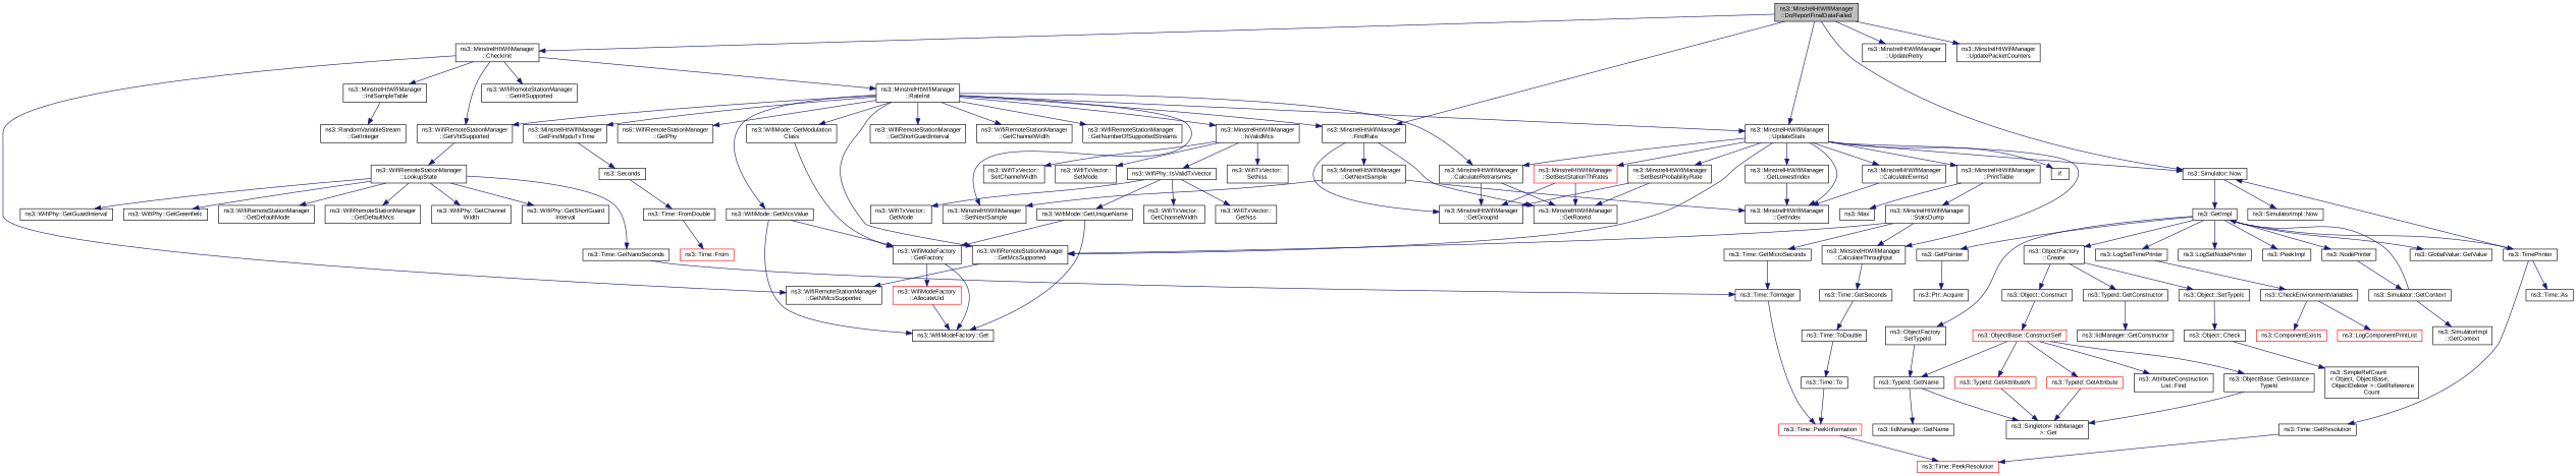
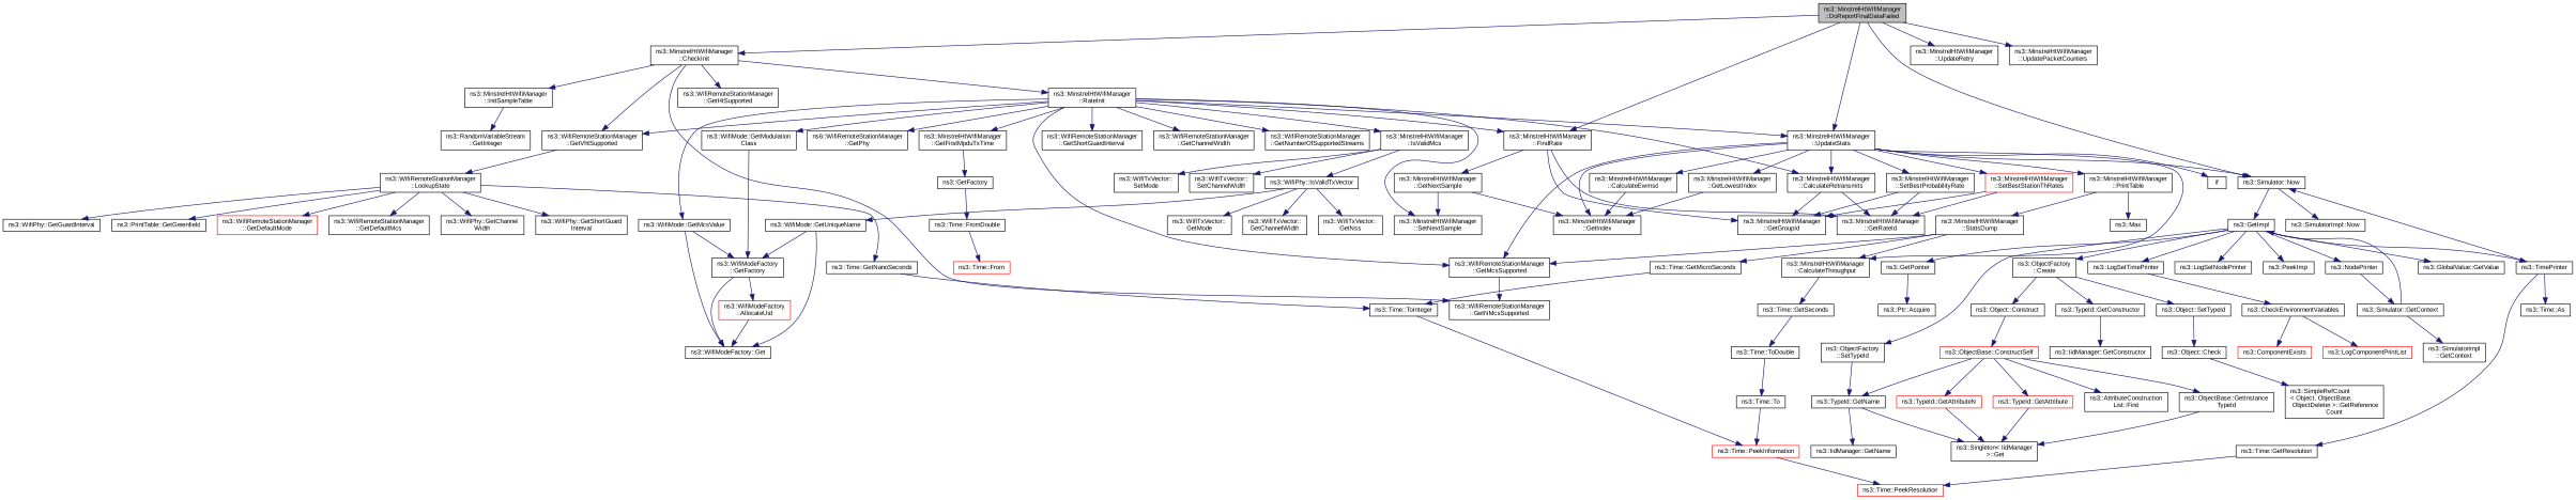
  digraph {
    fontname="Liberation Sans"
    rankdir=TB
    node [color=black fillcolor=white fontname="Liberation Sans" fontsize=10 shape=record style=filled]
    edge [color=midnightblue fontname="Liberation Sans" fontsize=10 labelfontname=Helvetica labelfontsize=10 style=solid]
    n1 [fillcolor=grey75 fontcolor=black height=0.2 label="ns3::MinstrelHtWifiManager\l::DoReportFinalDataFailed" width=0.4]
    n2 [height=0.2 label="ns3::MinstrelHtWifiManager\l::CheckInit" width=0.4]
    n3 [height=0.2 label="ns3::MinstrelHtWifiManager\l::UpdateStats" width=0.4]
    n4 [height=0.2 label="ns3::Simulator::Now" width=0.4]
    n5 [height=0.2 label="ns3::MinstrelHtWifiManager\l::FindRate" width=0.4]
    n6 [height=0.2 label="ns3::MinstrelHtWifiManager\l::UpdateRetry" width=0.4]
    n7 [height=0.2 label="ns3::MinstrelHtWifiManager\l::UpdatePacketCounters" width=0.4]
    n8 [height=0.2 label="ns3::WifiRemoteStationManager\l::GetHtSupported" width=0.4]
    n9 [height=0.2 label="ns3::WifiRemoteStationManager\l::GetVhtSupported" width=0.4]
    n10 [height=0.2 label="ns3::WifiRemoteStationManager\l::GetNMcsSupported" width=0.4]
    n11 [height=0.2 label="ns3::MinstrelHtWifiManager\l::InitSampleTable" width=0.4]
    n12 [height=0.2 label="ns3::MinstrelHtWifiManager\l::RateInit" width=0.4]
    n13 [height=0.2 label="ns3::WifiRemoteStationManager\l::GetMcsSupported" width=0.4]
    n14 [height=0.2 label="ns3::MinstrelHtWifiManager\l::CalculateRetransmits" width=0.4]
    n15 [height=0.2 label="ns3::MinstrelHtWifiManager\l::GetLowestIndex" width=0.4]
    n16 [height=0.2 label="ns3::MinstrelHtWifiManager\l::GetIndex" width=0.4]
    n17 [height=0.2 label=if width=0.4]
    n18 [height=0.2 label="ns3::MinstrelHtWifiManager\l::CalculateEwmsd" width=0.4]
    n19 [height=0.2 label="ns3::MinstrelHtWifiManager\l::CalculateThroughput" width=0.4]
    n20 [color=red height=0.2 label="ns3::MinstrelHtWifiManager\l::SetBestStationThRates" width=0.4]
    n21 [height=0.2 label="ns3::MinstrelHtWifiManager\l::SetBestProbabilityRate" width=0.4]
    n22 [height=0.2 label="ns3::MinstrelHtWifiManager\l::PrintTable" width=0.4]
    n23 [height=0.2 label="ns3::GetImpl" width=0.4]
    n24 [height=0.2 label="ns3::SimulatorImpl::Now" width=0.4]
    n25 [height=0.2 label="ns3::MinstrelHtWifiManager\l::GetGroupId" width=0.4]
    n26 [height=0.2 label="ns3::MinstrelHtWifiManager\l::GetRateId" width=0.4]
    n27 [height=0.2 label="ns3::MinstrelHtWifiManager\l::GetNextSample" width=0.4]
    n28 [height=0.2 label="ns3::WifiRemoteStationManager\l::LookupState" width=0.4]
    n29 [height=0.2 label="ns3::RandomVariableStream\l::GetInteger" width=0.4]
    n30 [height=0.2 label="ns3::WifiRemoteStationManager\l::GetShortGuardInterval" width=0.4]
    n31 [height=0.2 label="ns3::WifiRemoteStationManager\l::GetChannelWidth" width=0.4]
    n32 [height=0.2 label="ns3::WifiRemoteStationManager\l::GetNumberOfSupportedStreams" width=0.4]
    n33 [height=0.2 label="ns3::WifiMode::GetMcsValue" width=0.4]
    n34 [height=0.2 label="ns3::WifiMode::GetModulation\lClass" width=0.4]
    n35 [height=0.2 label="ns3::MinstrelHtWifiManager\l::IsValidMcs" width=0.4]
    n36 [height=0.2 label="ns6::WifiRemoteStationManager\l::GetPhy" width=0.4]
    n37 [height=0.2 label="ns3::MinstrelHtWifiManager\l::GetFirstMpduTxTime" width=0.4]
    n38 [height=0.2 label="ns3::MinstrelHtWifiManager\l::SetNextSample" width=0.4]
-   n39 [height=0.2 label="ns3::WifiRemoteStationManager\l::GetDefaultMode" width=0.4]
+   n39 [color=red height=0.2 label="ns3::WifiRemoteStationManager\l::GetDefaultMode" width=0.4]
    n40 [height=0.2 label="ns3::WifiRemoteStationManager\l::GetDefaultMcs" width=0.4]
    n41 [height=0.2 label="ns3::WifiPhy::GetChannel\lWidth" width=0.4]
    n42 [height=0.2 label="ns3::WifiPhy::GetShortGuard\lInterval" width=0.4]
    n43 [height=0.2 label="ns3::WifiPhy::GetGuardInterval" width=0.4]
    n44 [height=0.2 label="ns3::Time::GetNanoSeconds" width=0.4]
-   n45 [height=0.2 label="ns3::WifiPhy::GetGreenfield" width=0.4]
+   n45 [height=0.2 label="ns3::PrintTable::GetGreenfield" width=0.4]
    n46 [height=0.2 label="ns3::Time::ToInteger" width=0.4]
    n47 [color=red height=0.2 label="ns3::Time::PeekInformation" width=0.4]
    n48 [color=red height=0.2 label="ns3::Time::PeekResolution" width=0.4]
    n49 [height=0.2 label="ns3::WifiModeFactory\l::GetFactory" width=0.4]
    n50 [height=0.2 label="ns3::WifiModeFactory::Get" width=0.4]
-   n51 [height=0.2 label="ns3::WifiTxVector::\lSetNss" width=0.4]
    n52 [height=0.2 label="ns3::WifiTxVector::\lSetChannelWidth" width=0.4]
    n53 [height=0.2 label="ns3::WifiTxVector::\lSetMode" width=0.4]
    n54 [height=0.2 label="ns3::WifiPhy::IsValidTxVector" width=0.4]
-   n55 [height=0.2 label="ns3::Seconds" width=0.4]
+   n55 [height=0.2 label="ns3::GetFactory" width=0.4]
    n56 [color=red height=0.2 label="ns3::WifiModeFactory\l::AllocateUid" width=0.4]
    n57 [height=0.2 label="ns3::WifiTxVector::\lGetChannelWidth" width=0.4]
    n58 [height=0.2 label="ns3::WifiTxVector::\lGetNss" width=0.4]
    n59 [height=0.2 label="ns3::WifiTxVector::\lGetMode" width=0.4]
    n60 [height=0.2 label="ns3::WifiMode::GetUniqueName" width=0.4]
    n61 [height=0.2 label="ns3::Time::FromDouble" width=0.4]
    n62 [color=red height=0.2 label="ns3::Time::From" width=0.4]
    n63 [height=0.2 label="ns3::Time::GetSeconds" width=0.4]
    n64 [height=0.2 label="ns3::MinstrelHtWifiManager\l::StatsDump" width=0.4]
    n65 [height=0.2 label="ns3::Max" width=0.4]
    n66 [height=0.2 label="ns3::PeekImpl" width=0.4]
    n67 [height=0.2 label="ns3::GlobalValue::GetValue" width=0.4]
    n68 [height=0.2 label="ns3::ObjectFactory\l::SetTypeId" width=0.4]
    n69 [height=0.2 label="ns3::GetPointer" width=0.4]
    n70 [height=0.2 label="ns3::ObjectFactory\l::Create" width=0.4]
    n71 [height=0.2 label="ns3::LogSetTimePrinter" width=0.4]
    n72 [height=0.2 label="ns3::TimePrinter" width=0.4]
    n73 [height=0.2 label="ns3::LogSetNodePrinter" width=0.4]
    n74 [height=0.2 label="ns3::NodePrinter" width=0.4]
    n75 [height=0.2 label="ns3::TypeId::GetName" width=0.4]
    n76 [height=0.2 label="ns3::Ptr::Acquire" width=0.4]
    n77 [height=0.2 label="ns3::TypeId::GetConstructor" width=0.4]
    n78 [height=0.2 label="ns3::Object::SetTypeId" width=0.4]
    n79 [height=0.2 label="ns3::Object::Construct" width=0.4]
    n80 [height=0.2 label="ns3::CheckEnvironmentVariables" width=0.4]
    n81 [height=0.2 label="ns3::Time::GetResolution" width=0.4]
    n82 [height=0.2 label="ns3::Time::As" width=0.4]
    n83 [height=0.2 label="ns3::Simulator::GetContext" width=0.4]
    n84 [height=0.2 label="ns3::Singleton\< IidManager\l \>::Get" width=0.4]
    n85 [height=0.2 label="ns3::IidManager::GetName" width=0.4]
    n86 [height=0.2 label="ns3::IidManager::GetConstructor" width=0.4]
    n87 [height=0.2 label="ns3::Object::Check" width=0.4]
    n88 [color=red height=0.2 label="ns3::ObjectBase::ConstructSelf" width=0.4]
    n89 [height=0.2 label="ns3::SimpleRefCount\l\< Object, ObjectBase,\l ObjectDeleter \>::GetReference\lCount" width=0.4]
    n90 [height=0.2 label="ns3::ObjectBase::GetInstance\lTypeId" width=0.4]
    n91 [color=red height=0.2 label="ns3::TypeId::GetAttributeN" width=0.4]
    n92 [color=red height=0.2 label="ns3::TypeId::GetAttribute" width=0.4]
    n93 [height=0.2 label="ns3::AttributeConstruction\lList::Find" width=0.4]
    n94 [color=red height=0.2 label="ns3::ComponentExists" width=0.4]
    n95 [color=red height=0.2 label="ns3::LogComponentPrintList" width=0.4]
    n96 [height=0.2 label="ns3::SimulatorImpl\l::GetContext" width=0.4]
    n97 [height=0.2 label="ns3::Time::ToDouble" width=0.4]
    n98 [height=0.2 label="ns3::Time::To" width=0.4]
    n99 [height=0.2 label="ns3::Time::GetMicroSeconds" width=0.4]
    n1 -> n2
    n1 -> n3
    n1 -> n4
    n1 -> n5
    n1 -> n6
    n1 -> n7
    n2 -> n8
    n2 -> n9
    n2 -> n10
    n2 -> n11
    n2 -> n12
    n3 -> n4
    n3 -> n13
    n3 -> n14
    n3 -> n15
    n3 -> n16
    n3 -> n17
    n3 -> n18
    n3 -> n19
    n3 -> n20
    n3 -> n21
    n3 -> n22
    n4 -> n23
    n4 -> n24
    n5 -> n25
    n5 -> n26
    n5 -> n27
    n9 -> n28
    n11 -> n29
    n12 -> n3
    n12 -> n5
    n12 -> n9
    n12 -> n13
    n12 -> n14
    n12 -> n30
    n12 -> n31
    n12 -> n32
    n12 -> n33
    n12 -> n34
    n12 -> n35
    n12 -> n36
    n12 -> n37
    n12 -> n38
    n13 -> n10
    n14 -> n25
    n14 -> n26
    n15 -> n16
    n18 -> n16
    n19 -> n63
    n20 -> n25
    n20 -> n26
    n21 -> n25
    n21 -> n26
    n22 -> n64
    n22 -> n65
    n23 -> n66
    n23 -> n67
    n23 -> n68
    n23 -> n69
    n23 -> n70
    n23 -> n71
    n23 -> n72
    n23 -> n73
    n23 -> n74
    n27 -> n16
    n27 -> n38
    n28 -> n39
    n28 -> n40
    n28 -> n41
    n28 -> n42
    n28 -> n43
    n28 -> n44
    n28 -> n45
    n33 -> n49
    n33 -> n50
    n34 -> n49
-   n35 -> n51
    n35 -> n52
    n35 -> n53
    n35 -> n54
    n37 -> n55
    n44 -> n46
    n46 -> n47
    n47 -> n48
    n49 -> n50
    n49 -> n56
    n54 -> n57
    n54 -> n58
    n54 -> n59
    n54 -> n60
    n55 -> n61
    n56 -> n50
    n60 -> n49
    n60 -> n50
    n61 -> n62
    n63 -> n97
    n64 -> n13
    n64 -> n19
    n64 -> n99
    n68 -> n75
    n69 -> n76
    n70 -> n77
    n70 -> n78
    n70 -> n79
    n71 -> n80
    n72 -> n4
    n72 -> n81
    n72 -> n82
    n74 -> n83
    n75 -> n84
    n75 -> n85
    n77 -> n86
    n78 -> n87
    n79 -> n88
    n80 -> n94
    n80 -> n95
    n81 -> n48
    n83 -> n23
    n83 -> n96
    n87 -> n89
    n88 -> n75
    n88 -> n90
    n88 -> n91
    n88 -> n92
    n88 -> n93
    n90 -> n84
    n91 -> n84
    n92 -> n84
    n97 -> n98
    n98 -> n47
    n99 -> n46
  }
